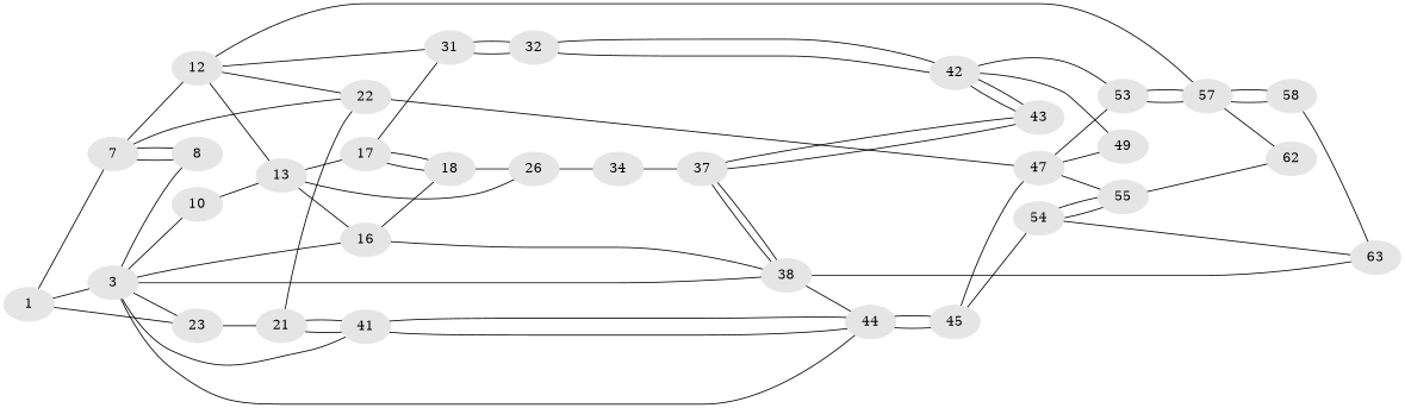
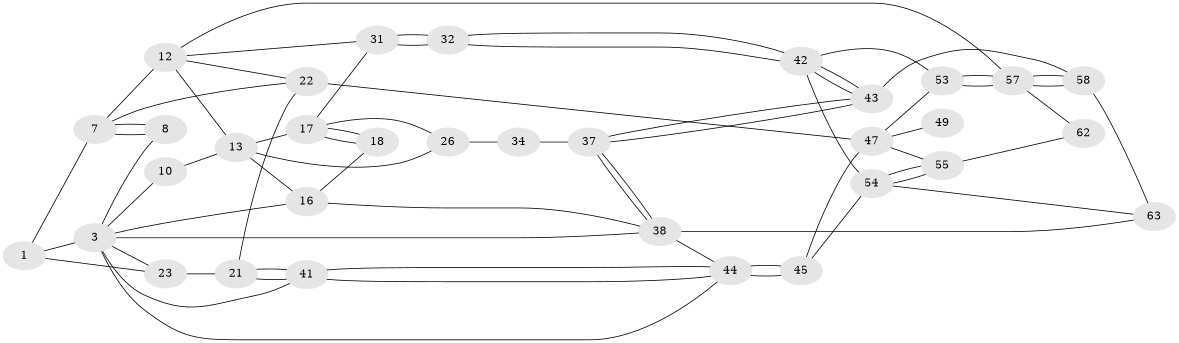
  graph {
    rankdir=LR
    node [color=gray90 style=filled]
    1 [super="+2+6"]
    3 [super="+39+4"]
    7 [super="+11"]
    23
    8
    10
    16 [super="+19"]
    38 [super="+51"]
    41
    44 [super="+56"]
    12 [super="+29"]
    22 [super="+28"]
    21
    13 [super="+24+14"]
    18
    63 [super="+65+64"]
    45 [super="+46"]
    31
    57
    47 [super="+48"]
    17
    26 [super="+33+27"]
    32
    34 [super="+36+35"]
    49
    53
    55
    42 [super="+50"]
    37
    43 [super="+59"]
    58 [super="+66"]
    54
    62
    1 -- 3
    1 -- 7
    1 -- 23 [weight=2]
    3 -- 23
    3 -- 8
    3 -- 10
    3 -- 16
    3 -- 38 [weight=2]
    3 -- 41
    3 -- 44
    7 -- 8
    7 -- 8
    7 -- 12
    7 -- 22
    23 -- 21
    10 -- 13
    16 -- 38
    16 -- 18
    38 -- 44
    38 -- 63 [weight=2]
    41 -- 44
    41 -- 44
    44 -- 45 [weight=2]
    44 -- 45
    12 -- 22
    12 -- 13
    12 -- 31
    12 -- 57
    22 -- 47
    21 -- 41
    21 -- 41
    21 -- 22
    13 -- 16
    13 -- 17 [weight=2]
    13 -- 26
-   18 -- 26
+   17 -- 26
    45 -- 47
    45 -- 54
    31 -- 32
    31 -- 32
    57 -- 58
    57 -- 58
    57 -- 62
    47 -- 49
    47 -- 53
    47 -- 55
    17 -- 18
    17 -- 18
    17 -- 31
    26 -- 34 [weight=2]
    32 -- 42
    32 -- 42
    34 -- 37
    53 -- 57
    53 -- 57
    55 -- 62
-   42 -- 49
+   42 -- 54
    42 -- 53
    42 -- 43
    42 -- 43
    37 -- 38
    37 -- 38
    37 -- 43
    37 -- 43
+   43 -- 58 [weight=2]
    58 -- 63
    54 -- 63
    54 -- 55
    54 -- 55
  }
